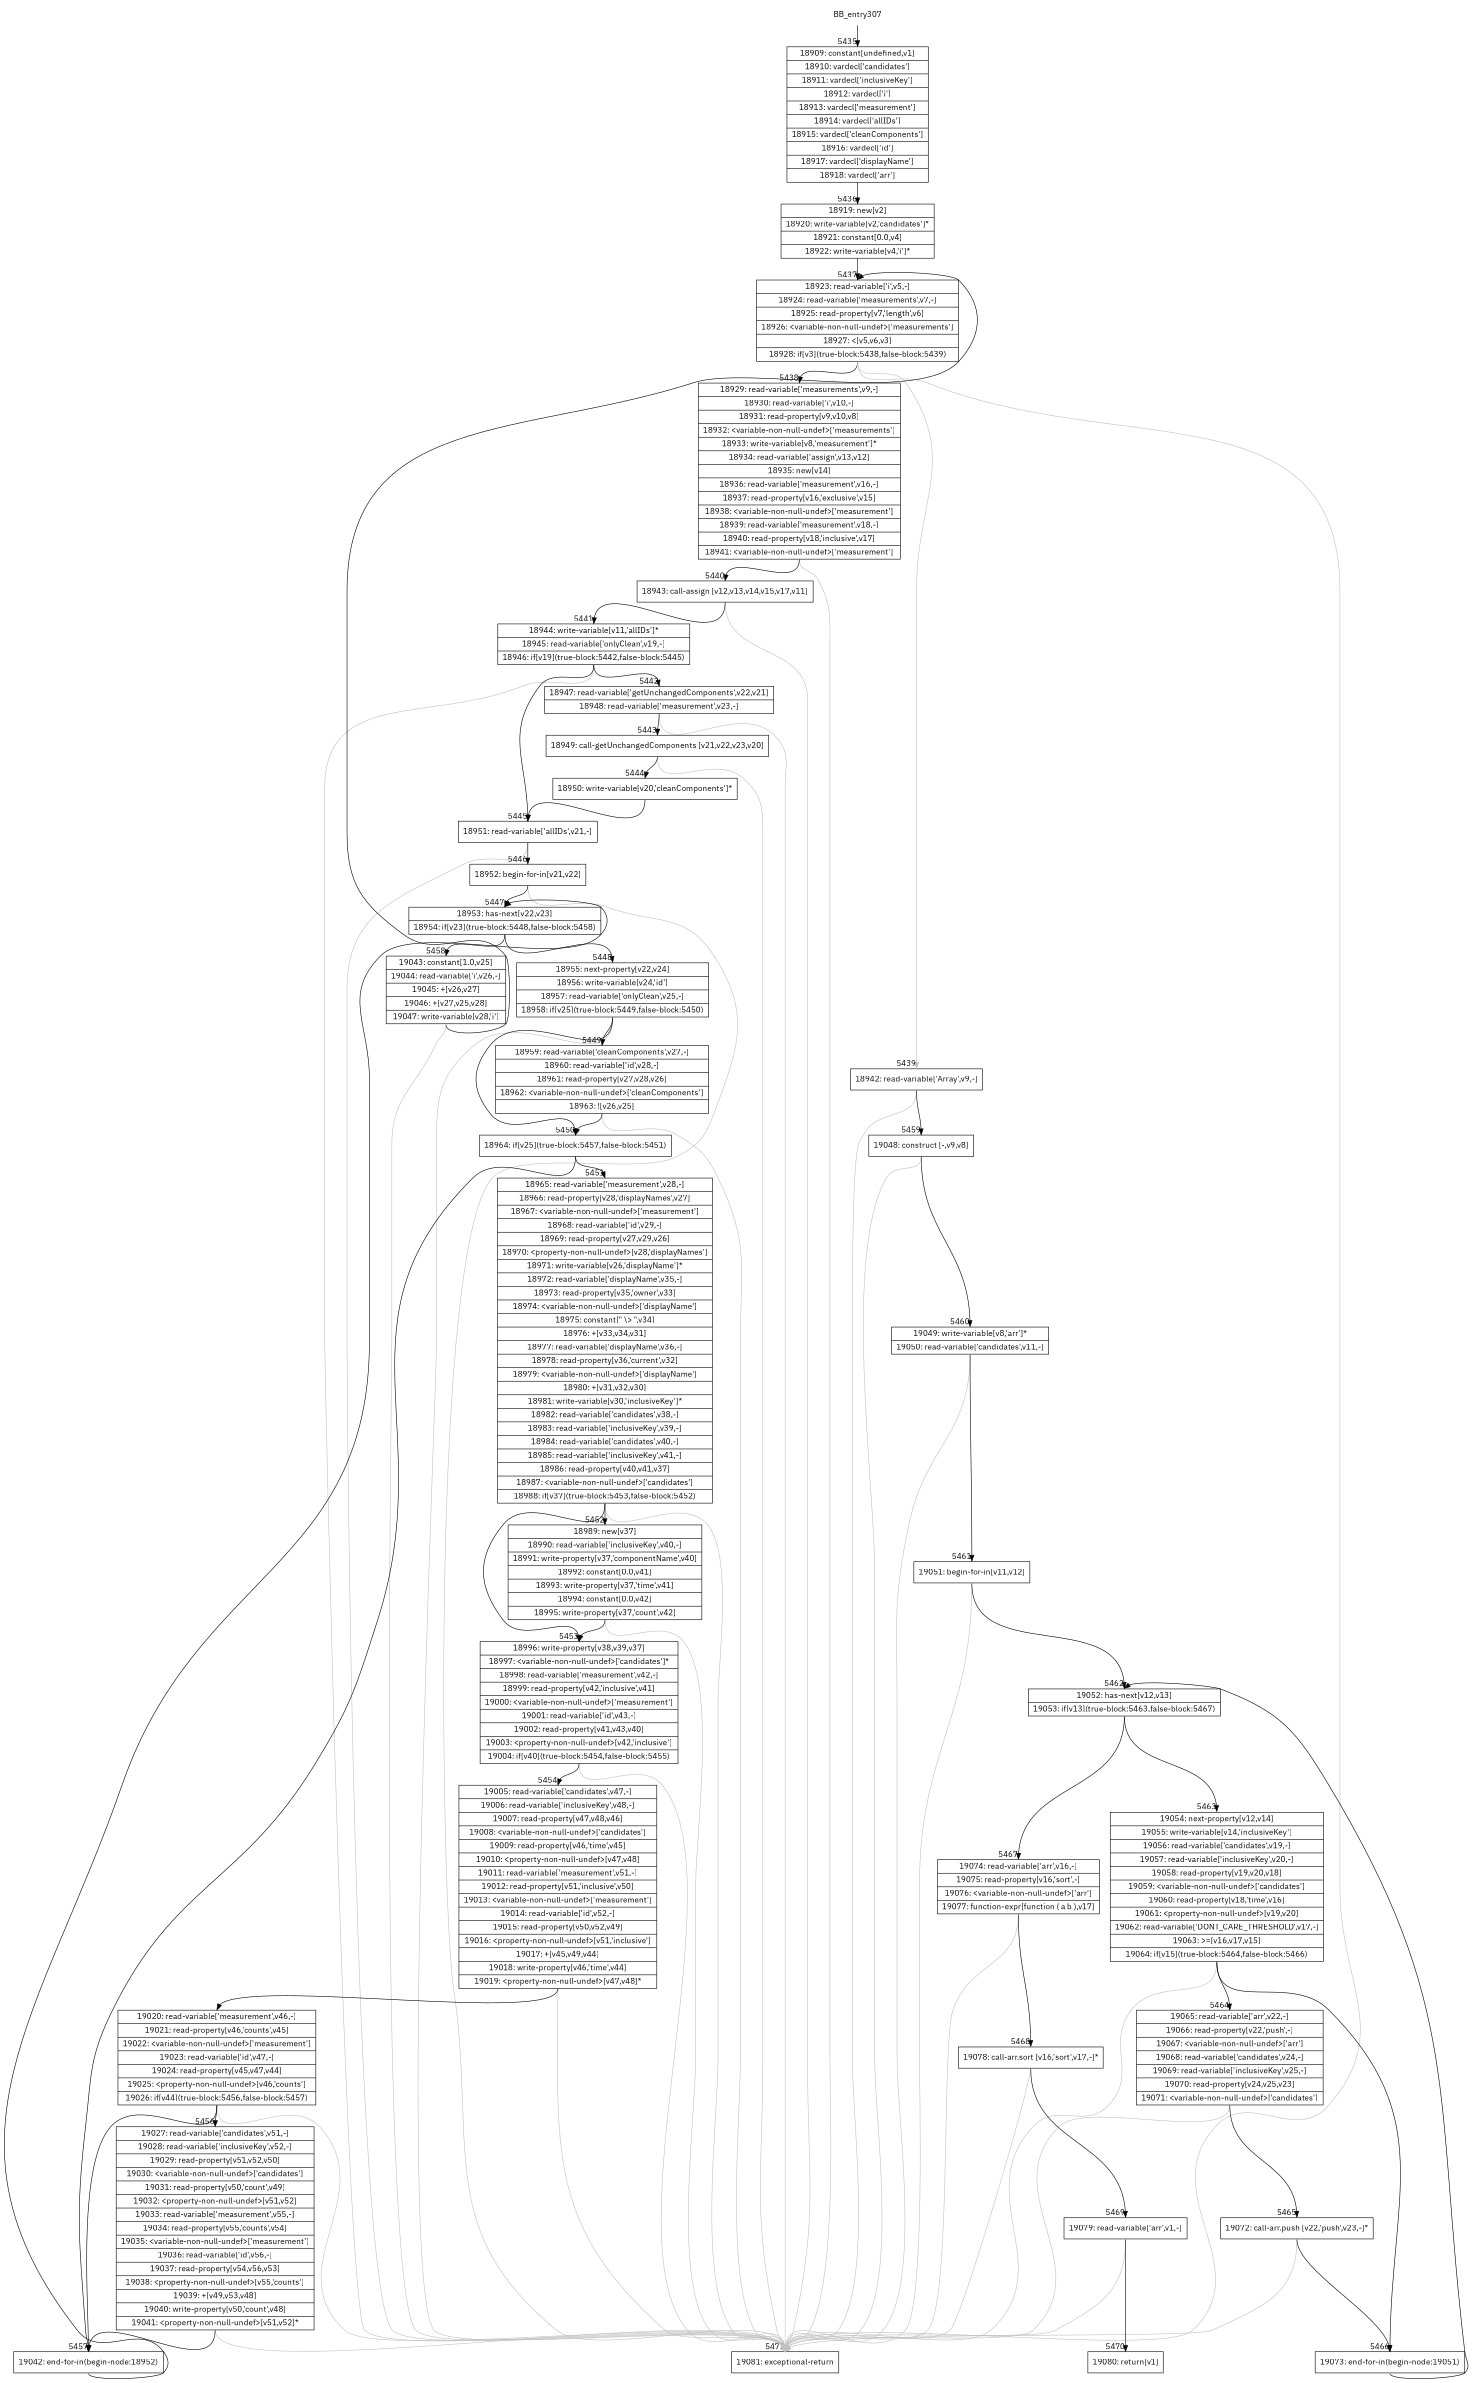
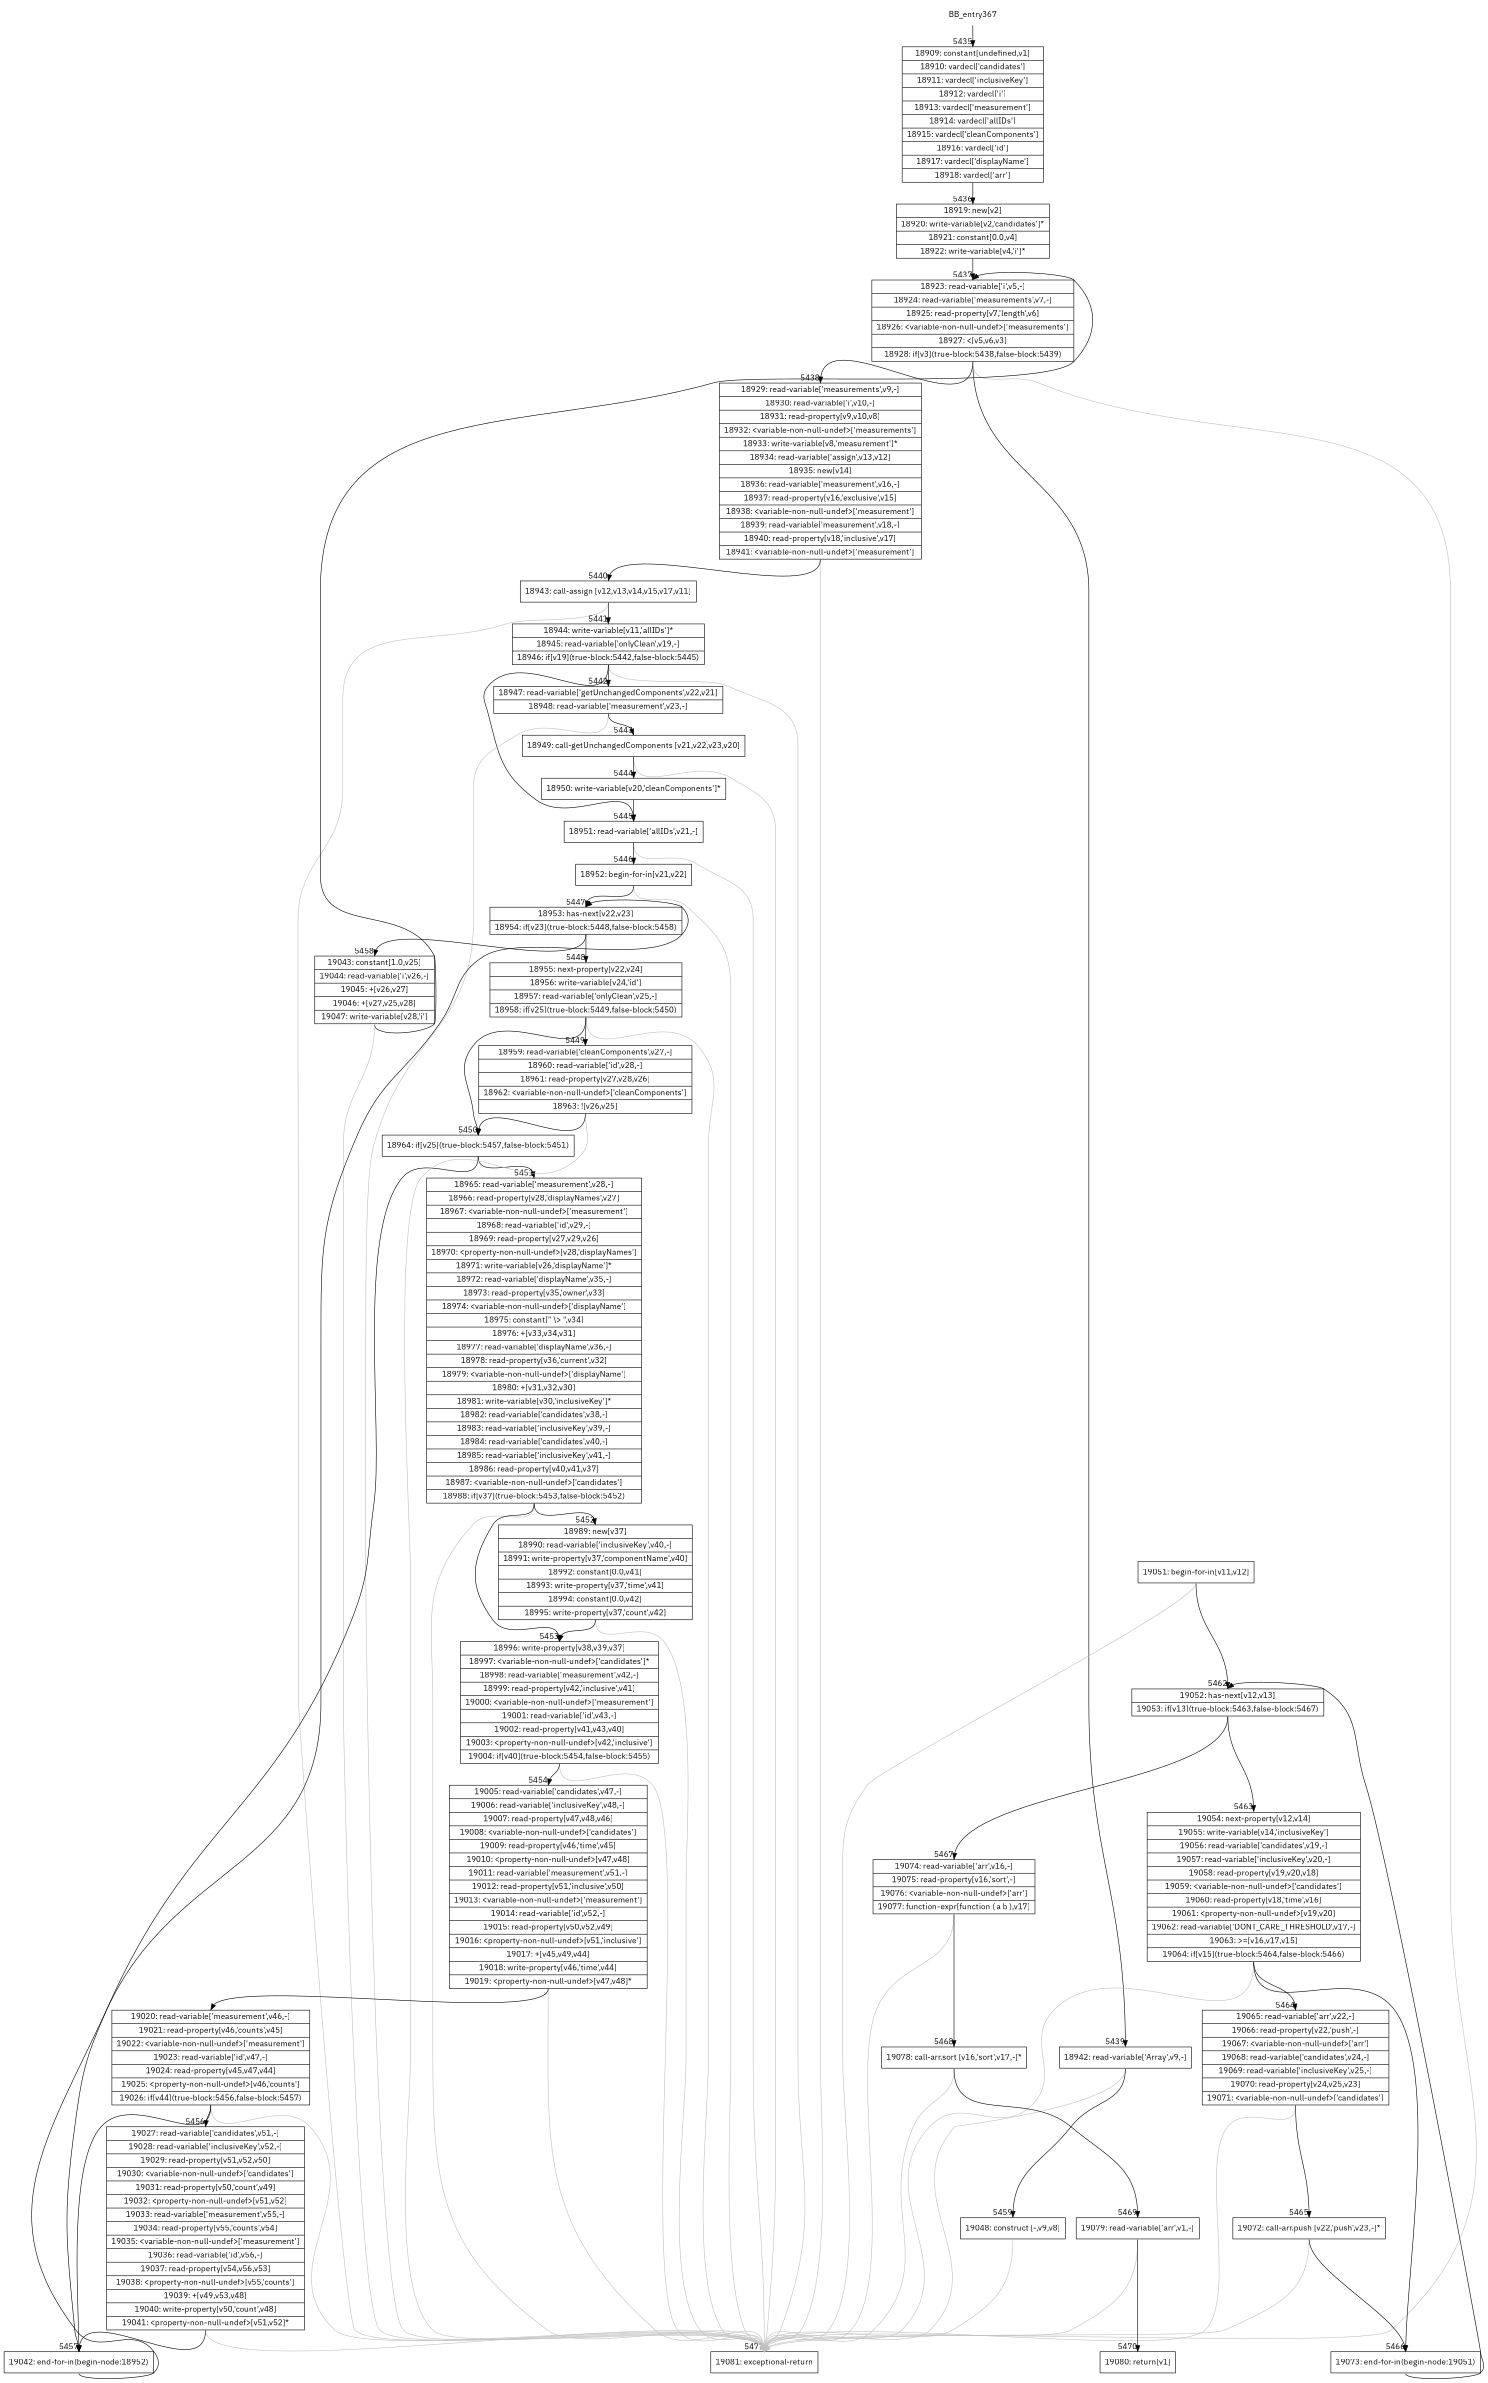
  digraph {
    fontname="IBM Plex Sans"
    rankdir=TD
    node [fontname="IBM Plex Sans" shape=record]
    edge [fontname="IBM Plex Sans" headport=n tailport=s]
-   BB_entry367 [shape=none label=BB_entry307]
+   BB_entry367 [shape=none]
    n2 [label="{18909: constant[undefined,v1]|18910: vardecl['candidates']|18911: vardecl['inclusiveKey']|18912: vardecl['i']|18913: vardecl['measurement']|18914: vardecl['allIDs']|18915: vardecl['cleanComponents']|18916: vardecl['id']|18917: vardecl['displayName']|18918: vardecl['arr']}"]
    n3 [label="{18919: new[v2]|18920: write-variable[v2,'candidates']*|18921: constant[0.0,v4]|18922: write-variable[v4,'i']*}"]
    n4 [label="{18923: read-variable['i',v5,-]|18924: read-variable['measurements',v7,-]|18925: read-property[v7,'length',v6]|18926: \<variable-non-null-undef\>['measurements']|18927: \<[v5,v6,v3]|18928: if[v3](true-block:5438,false-block:5439)}"]
    n5 [label="{18929: read-variable['measurements',v9,-]|18930: read-variable['i',v10,-]|18931: read-property[v9,v10,v8]|18932: \<variable-non-null-undef\>['measurements']|18933: write-variable[v8,'measurement']*|18934: read-variable['assign',v13,v12]|18935: new[v14]|18936: read-variable['measurement',v16,-]|18937: read-property[v16,'exclusive',v15]|18938: \<variable-non-null-undef\>['measurement']|18939: read-variable['measurement',v18,-]|18940: read-property[v18,'inclusive',v17]|18941: \<variable-non-null-undef\>['measurement']}"]
    n6 [label="{18942: read-variable['Array',v9,-]}"]
    n7 [label="{19081: exceptional-return}"]
    n8 [label="{18943: call-assign [v12,v13,v14,v15,v17,v11]}"]
    n9 [label="{19048: construct [-,v9,v8]}"]
    n10 [label="{18944: write-variable[v11,'allIDs']*|18945: read-variable['onlyClean',v19,-]|18946: if[v19](true-block:5442,false-block:5445)}"]
-   n11 [label="{19049: write-variable[v8,'arr']*|19050: read-variable['candidates',v11,-]}"]
    n12 [label="{18947: read-variable['getUnchangedComponents',v22,v21]|18948: read-variable['measurement',v23,-]}"]
    n13 [label="{18951: read-variable['allIDs',v21,-]}"]
    n14 [label="{19051: begin-for-in[v11,v12]}"]
    n15 [label="{18949: call-getUnchangedComponents [v21,v22,v23,v20]}"]
    n16 [label="{18952: begin-for-in[v21,v22]}"]
    n17 [label="{18950: write-variable[v20,'cleanComponents']*}"]
    n18 [label="{18953: has-next[v22,v23]|18954: if[v23](true-block:5448,false-block:5458)}"]
    n19 [label="{18955: next-property[v22,v24]|18956: write-variable[v24,'id']|18957: read-variable['onlyClean',v25,-]|18958: if[v25](true-block:5449,false-block:5450)}"]
    n20 [label="{19043: constant[1.0,v25]|19044: read-variable['i',v26,-]|19045: +[v26,v27]|19046: +[v27,v25,v28]|19047: write-variable[v28,'i']}"]
    n21 [label="{18964: if[v25](true-block:5457,false-block:5451)}"]
    n22 [label="{18959: read-variable['cleanComponents',v27,-]|18960: read-variable['id',v28,-]|18961: read-property[v27,v28,v26]|18962: \<variable-non-null-undef\>['cleanComponents']|18963: ![v26,v25]}"]
    n23 [label="{19042: end-for-in(begin-node:18952)}"]
    n24 [label="{18965: read-variable['measurement',v28,-]|18966: read-property[v28,'displayNames',v27]|18967: \<variable-non-null-undef\>['measurement']|18968: read-variable['id',v29,-]|18969: read-property[v27,v29,v26]|18970: \<property-non-null-undef\>[v28,'displayNames']|18971: write-variable[v26,'displayName']*|18972: read-variable['displayName',v35,-]|18973: read-property[v35,'owner',v33]|18974: \<variable-non-null-undef\>['displayName']|18975: constant[\" \\\> \",v34]|18976: +[v33,v34,v31]|18977: read-variable['displayName',v36,-]|18978: read-property[v36,'current',v32]|18979: \<variable-non-null-undef\>['displayName']|18980: +[v31,v32,v30]|18981: write-variable[v30,'inclusiveKey']*|18982: read-variable['candidates',v38,-]|18983: read-variable['inclusiveKey',v39,-]|18984: read-variable['candidates',v40,-]|18985: read-variable['inclusiveKey',v41,-]|18986: read-property[v40,v41,v37]|18987: \<variable-non-null-undef\>['candidates']|18988: if[v37](true-block:5453,false-block:5452)}"]
    n25 [label="{18996: write-property[v38,v39,v37]|18997: \<variable-non-null-undef\>['candidates']*|18998: read-variable['measurement',v42,-]|18999: read-property[v42,'inclusive',v41]|19000: \<variable-non-null-undef\>['measurement']|19001: read-variable['id',v43,-]|19002: read-property[v41,v43,v40]|19003: \<property-non-null-undef\>[v42,'inclusive']|19004: if[v40](true-block:5454,false-block:5455)}"]
    n26 [label="{18989: new[v37]|18990: read-variable['inclusiveKey',v40,-]|18991: write-property[v37,'componentName',v40]|18992: constant[0.0,v41]|18993: write-property[v37,'time',v41]|18994: constant[0.0,v42]|18995: write-property[v37,'count',v42]}"]
    n27 [label="{19005: read-variable['candidates',v47,-]|19006: read-variable['inclusiveKey',v48,-]|19007: read-property[v47,v48,v46]|19008: \<variable-non-null-undef\>['candidates']|19009: read-property[v46,'time',v45]|19010: \<property-non-null-undef\>[v47,v48]|19011: read-variable['measurement',v51,-]|19012: read-property[v51,'inclusive',v50]|19013: \<variable-non-null-undef\>['measurement']|19014: read-variable['id',v52,-]|19015: read-property[v50,v52,v49]|19016: \<property-non-null-undef\>[v51,'inclusive']|19017: +[v45,v49,v44]|19018: write-property[v46,'time',v44]|19019: \<property-non-null-undef\>[v47,v48]*}"]
    n28 [label="{19020: read-variable['measurement',v46,-]|19021: read-property[v46,'counts',v45]|19022: \<variable-non-null-undef\>['measurement']|19023: read-variable['id',v47,-]|19024: read-property[v45,v47,v44]|19025: \<property-non-null-undef\>[v46,'counts']|19026: if[v44](true-block:5456,false-block:5457)}"]
    n29 [label="{19027: read-variable['candidates',v51,-]|19028: read-variable['inclusiveKey',v52,-]|19029: read-property[v51,v52,v50]|19030: \<variable-non-null-undef\>['candidates']|19031: read-property[v50,'count',v49]|19032: \<property-non-null-undef\>[v51,v52]|19033: read-variable['measurement',v55,-]|19034: read-property[v55,'counts',v54]|19035: \<variable-non-null-undef\>['measurement']|19036: read-variable['id',v56,-]|19037: read-property[v54,v56,v53]|19038: \<property-non-null-undef\>[v55,'counts']|19039: +[v49,v53,v48]|19040: write-property[v50,'count',v48]|19041: \<property-non-null-undef\>[v51,v52]*}"]
    n30 [label="{19052: has-next[v12,v13]|19053: if[v13](true-block:5463,false-block:5467)}"]
    n31 [label="{19054: next-property[v12,v14]|19055: write-variable[v14,'inclusiveKey']|19056: read-variable['candidates',v19,-]|19057: read-variable['inclusiveKey',v20,-]|19058: read-property[v19,v20,v18]|19059: \<variable-non-null-undef\>['candidates']|19060: read-property[v18,'time',v16]|19061: \<property-non-null-undef\>[v19,v20]|19062: read-variable['DONT_CARE_THRESHOLD',v17,-]|19063: \>=[v16,v17,v15]|19064: if[v15](true-block:5464,false-block:5466)}"]
    n32 [label="{19074: read-variable['arr',v16,-]|19075: read-property[v16,'sort',-]|19076: \<variable-non-null-undef\>['arr']|19077: function-expr[function ( a b ),v17]}"]
    n33 [label="{19065: read-variable['arr',v22,-]|19066: read-property[v22,'push',-]|19067: \<variable-non-null-undef\>['arr']|19068: read-variable['candidates',v24,-]|19069: read-variable['inclusiveKey',v25,-]|19070: read-property[v24,v25,v23]|19071: \<variable-non-null-undef\>['candidates']}"]
    n34 [label="{19073: end-for-in(begin-node:19051)}"]
    n35 [label="{19078: call-arr.sort [v16,'sort',v17,-]*}"]
    n36 [label="{19072: call-arr.push [v22,'push',v23,-]*}"]
    n37 [label="{19079: read-variable['arr',v1,-]}"]
    n38 [label="{19080: return[v1]}"]
    BB_entry367 -> n2 [headlabel="    5435"]
    n2 -> n3 [headlabel="      5436"]
    n3 -> n4 [headlabel="      5437"]
    n4 -> n5 [headlabel="      5438"]
-   n4 -> n6 [headlabel="      5439" color=gray]
+   n4 -> n6 [headlabel="      5439"]
    n4 -> n7 [color=gray headlabel="      5471"]
    n5 -> n7 [color=gray]
    n5 -> n8 [headlabel="      5440"]
    n6 -> n7 [color=gray]
    n6 -> n9 [headlabel="      5459"]
    n8 -> n7 [color=gray]
    n8 -> n10 [headlabel="      5441"]
    n9 -> n7 [color=gray]
-   n9 -> n11 [headlabel="      5460"]
    n10 -> n7 [color=gray]
    n10 -> n12 [headlabel="      5442"]
    n10 -> n13 [headlabel="      5445"]
-   n11 -> n7 [color=gray]
-   n11 -> n14 [headlabel="      5461"]
    n12 -> n7 [color=gray]
    n12 -> n15 [headlabel="      5443"]
    n13 -> n7 [color=gray]
    n13 -> n16 [headlabel="      5446"]
    n14 -> n7 [color=gray]
    n14 -> n30 [headlabel="      5462"]
    n15 -> n7 [color=gray]
    n15 -> n17 [headlabel="      5444"]
    n16 -> n7 [color=gray]
    n16 -> n18 [headlabel="      5447"]
    n17 -> n13
    n18 -> n19 [headlabel="      5448"]
    n18 -> n20 [headlabel="      5458"]
    n19 -> n7 [color=gray]
    n19 -> n21 [headlabel="      5450"]
    n19 -> n22 [headlabel="      5449"]
    n20 -> n4
    n20 -> n7 [color=gray]
    n21 -> n23 [headlabel="      5457"]
    n21 -> n24 [headlabel="      5451"]
    n22 -> n7 [color=gray]
    n22 -> n21
    n23 -> n18
    n24 -> n7 [color=gray]
    n24 -> n25 [headlabel="      5453"]
    n24 -> n26 [headlabel="      5452"]
    n25 -> n7 [color=gray]
    n25 -> n27 [headlabel="      5454"]
    n26 -> n7 [color=gray]
    n26 -> n25
    n27 -> n7 [color=gray]
    n27 -> n28
    n28 -> n7 [color=gray]
    n28 -> n23
    n28 -> n29 [headlabel="      5456"]
    n29 -> n7 [color=gray]
    n29 -> n23
    n30 -> n31 [headlabel="      5463"]
    n30 -> n32 [headlabel="      5467"]
    n31 -> n7 [color=gray]
    n31 -> n33 [headlabel="      5464"]
    n31 -> n34 [headlabel="      5466"]
    n32 -> n7 [color=gray]
    n32 -> n35 [headlabel="      5468"]
    n33 -> n7 [color=gray]
    n33 -> n36 [headlabel="      5465"]
    n34 -> n30
    n35 -> n7 [color=gray]
    n35 -> n37 [headlabel="      5469"]
    n36 -> n7 [color=gray]
    n36 -> n34
    n37 -> n7 [color=gray]
    n37 -> n38 [headlabel="      5470"]
  }
